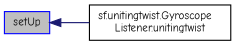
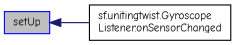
  digraph {
    rankdir=LR
    fontname="Comic Neue"
    node [fontname="Comic Neue" fontsize=10 shape=record style=filled]
    n1 [color=blue fillcolor=grey75 fontcolor=black height=0.2 label=setUp width=0.4]
-   n2 [color=black fillcolor=white height=0.2 label="sf.unitingtwist.Gyroscope\lListener.unitingtwist" width=0.4]
+   n2 [color=black fillcolor=white height=0.2 label="sf.unitingtwist.Gyroscope\lListener.onSensorChanged" width=0.4]
    n1 -> n2 [color=midnightblue dir=back fontname="Comic Neue" fontsize=10 labelfontname=Helvetica labelfontsize=10 style=solid]
  }
